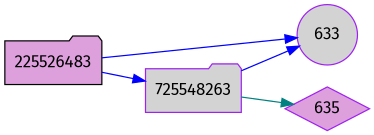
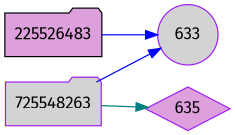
  strict digraph {
    fontname="Fira Sans"
    rankdir=LR
    node [color=purple fillcolor=plum fontname="Fira Sans" shape=folder style=filled]
    edge [color=blue fontname="Fira Sans"]
    225526483 [color=black]
    633 [fillcolor=lightgrey shape=circle]
    n3 [fillcolor=lightgrey label=725548263]
    635 [shape=diamond]
    225526483 -> 633
-   225526483 -> n3
    n3 -> 633
    n3 -> 635 [color=teal]
  }
